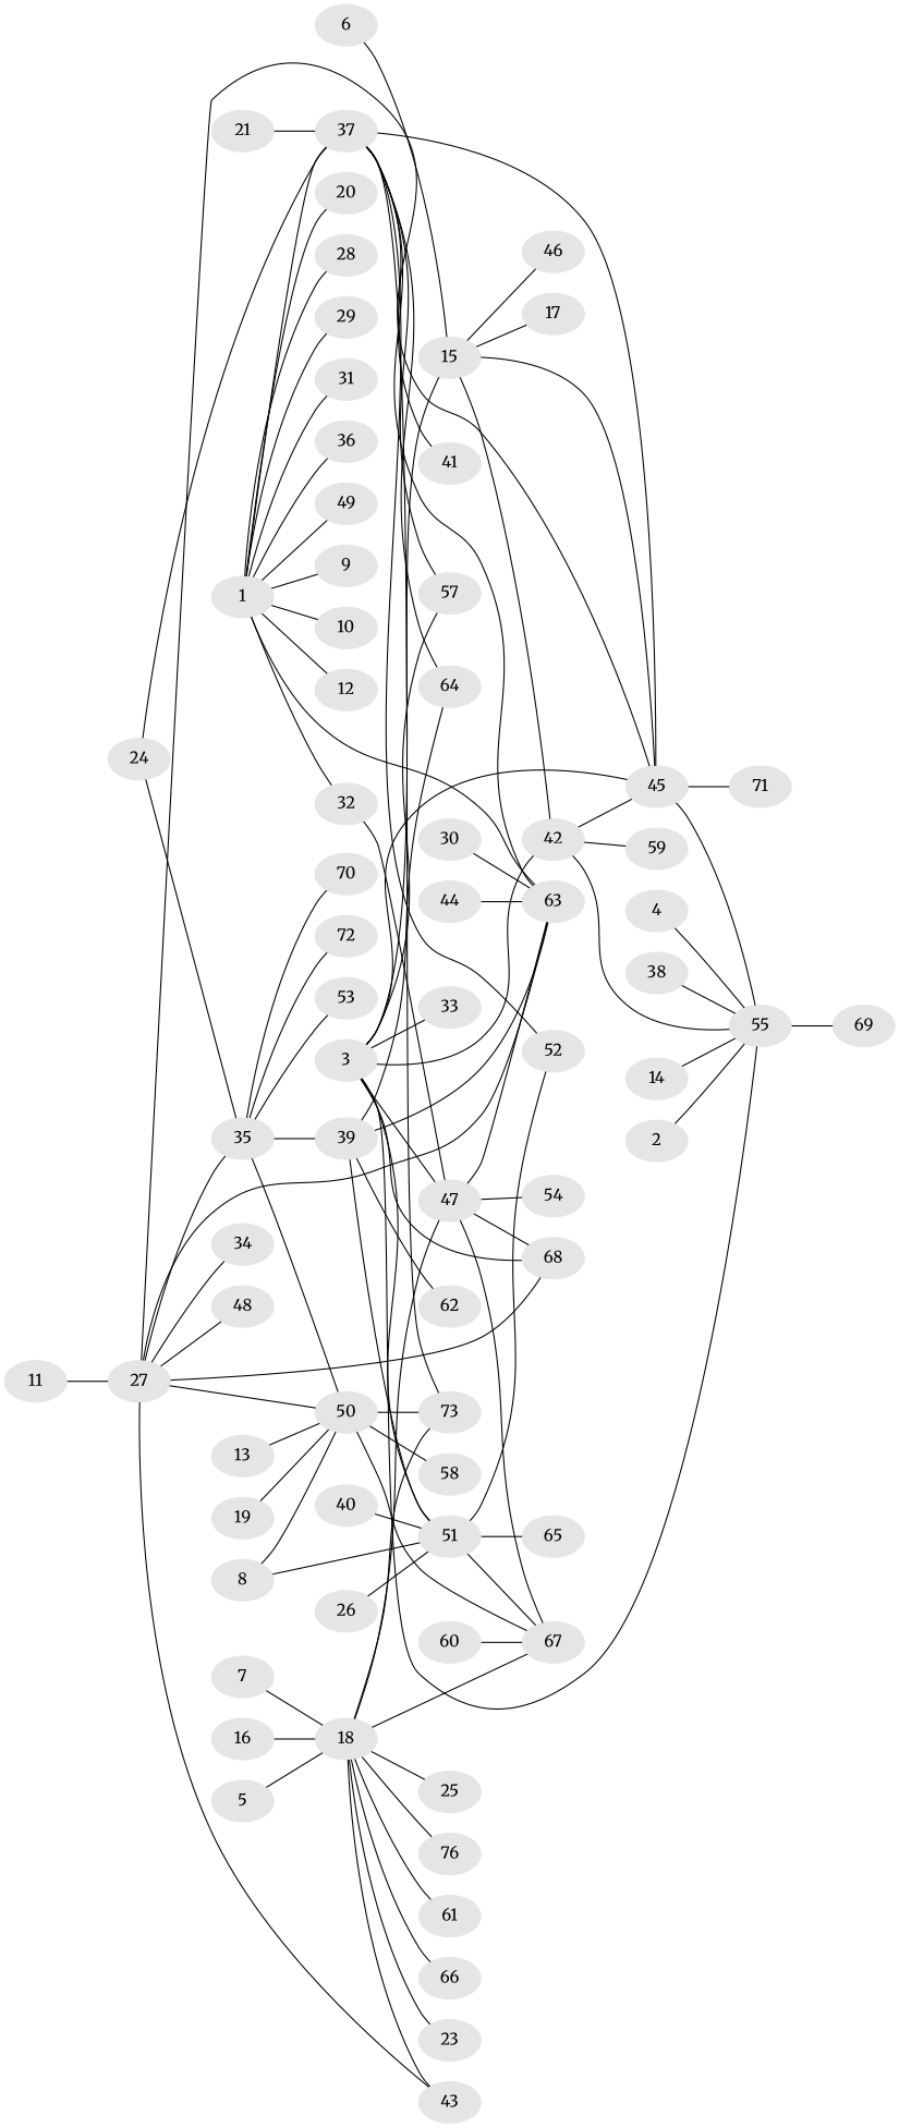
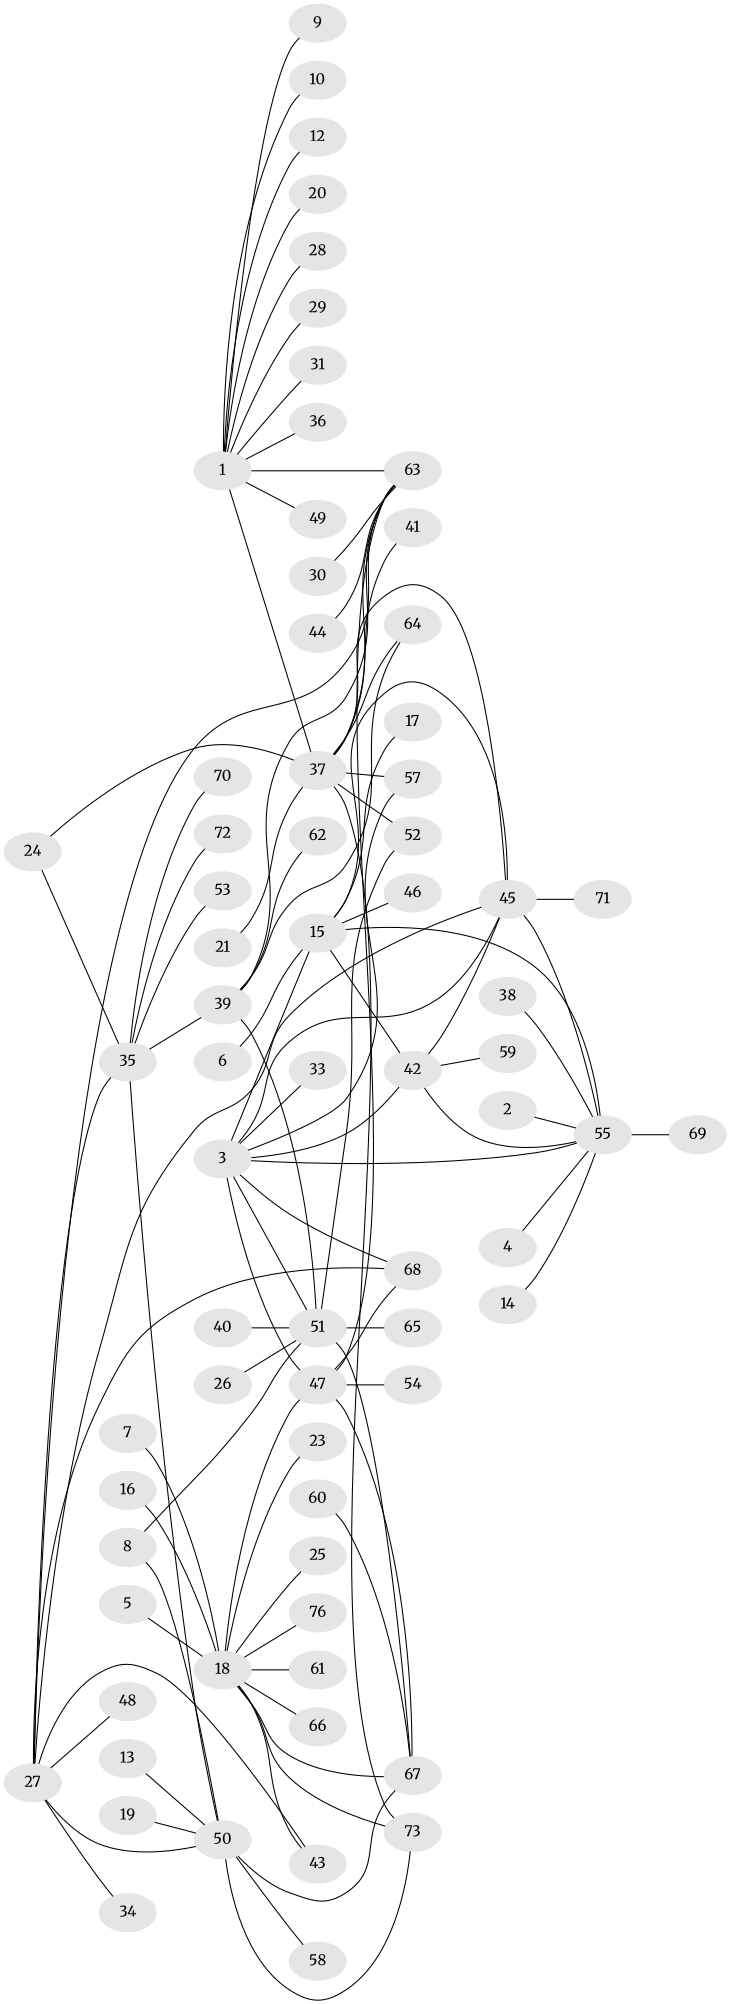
  graph {
    fontname=Merriweather
    rankdir=LR
    node [color=gray90 fontname=Merriweather style=filled]
    edge [fontname=Merriweather weight=1.0]
    1
    9
    10
    12
    20
    28
    29
    31
-   32
    36
    37
    49
    63
    47
    45
    57
    73
    41
    52
    64
    2
    55
    69
    3
    15
    33
    42
    51
    68
    17
    46
    59
    71
    67
    54
    65
    4
    5
    18
    23
    25
    43
    n43 [label=76]
    61
    66
    6
    7
    8
    50
    58
-   11
    27
    35
    34
    48
    13
    14
    16
    19
    21
    24
    39
    53
    70
    72
    26
    30
    62
    38
    40
    44
    60
    1 -- 9
    1 -- 10
    1 -- 12
    1 -- 20
    1 -- 28
    1 -- 29
    1 -- 31
-   1 -- 32
    1 -- 36
    1 -- 37 [weight=4.0]
    1 -- 49
    1 -- 63 [weight=8.0]
-   32 -- 47
    37 -- 63 [weight=2.0]
    37 -- 45
    37 -- 57
    37 -- 73
    37 -- 41
    37 -- 52
    37 -- 64
    47 -- 63
    47 -- 68
    47 -- 67 [weight=4.0]
    47 -- 54
    45 -- 55 [weight=2.0]
    45 -- 71
    2 -- 55
    55 -- 69
    3 -- 47
    3 -- 45 [weight=4.0]
    3 -- 57
    3 -- 55 [weight=2.0]
    3 -- 15 [weight=2.0]
    3 -- 33
    3 -- 42 [weight=2.0]
    3 -- 51
    3 -- 68
    15 -- 45 [weight=2.0]
+   15 -- 55
    15 -- 42
    15 -- 17
    15 -- 46
    42 -- 45 [weight=2.0]
    42 -- 55
    42 -- 59
    51 -- 52
    51 -- 67
    51 -- 65
    4 -- 55
    5 -- 18
    18 -- 47 [weight=2.0]
    18 -- 73
    18 -- 67 [weight=8.0]
    18 -- 23
    18 -- 25
    18 -- 43
    18 -- n43
    18 -- 61
    18 -- 66
    6 -- 15
    7 -- 18
    8 -- 51
    8 -- 50
    50 -- 73
    50 -- 67
    50 -- 58
-   11 -- 27
    27 -- 63
    27 -- 45
    27 -- 68
    27 -- 43
    27 -- 50 [weight=5.0]
    27 -- 35
    27 -- 34
    27 -- 48
    35 -- 50 [weight=5.0]
    35 -- 39
    35 -- 53
    35 -- 70
    35 -- 72
    13 -- 50
    14 -- 55
    16 -- 18
    19 -- 50
    21 -- 37
    24 -- 37
    24 -- 35
    39 -- 63
    39 -- 64
    39 -- 51 [weight=6.0]
    39 -- 62
    26 -- 51
    30 -- 63
    38 -- 55
    40 -- 51
    44 -- 63
    60 -- 67
  }
